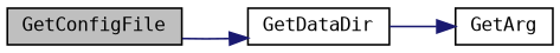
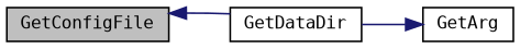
  digraph {
    fontname="DejaVu Sans Mono"
    rankdir=LR
    node [color=black fillcolor=white fontname="DejaVu Sans Mono" fontsize=10 shape=record style=filled]
    edge [color=midnightblue fontname="DejaVu Sans Mono" fontsize=10 labelfontname=Helvetica labelfontsize=10 style=solid]
    n1 [fillcolor=grey75 fontcolor=black height=0.2 label=GetConfigFile width=0.4]
    n2 [height=0.2 label=GetDataDir width=0.4]
    n3 [height=0.2 label=GetArg width=0.4]
-   n1 -> n2
+   n2 -> n1
    n2 -> n3
  }
